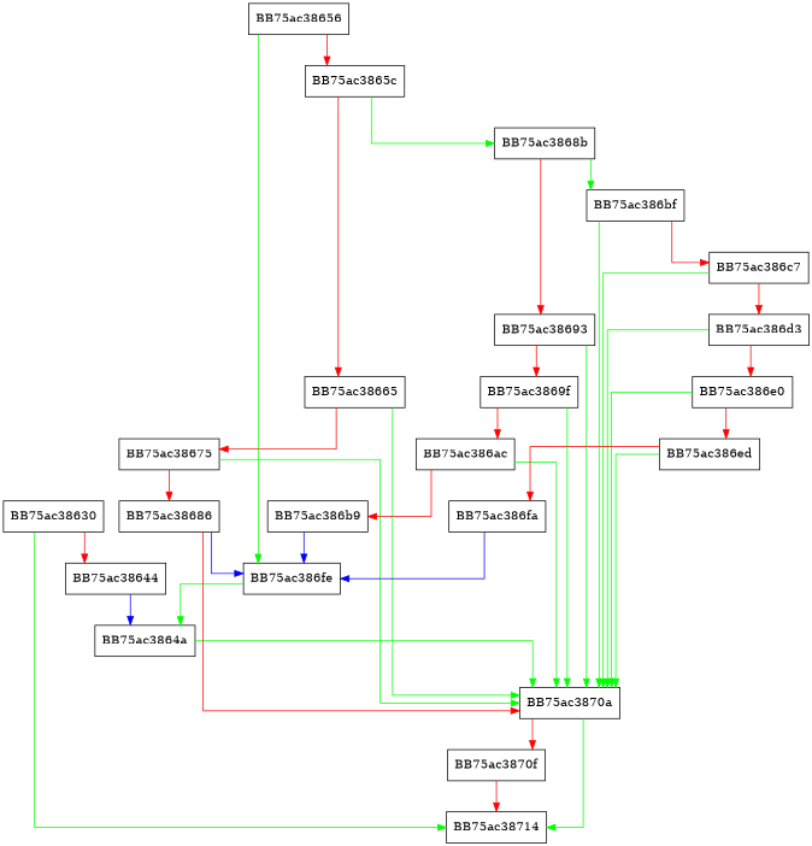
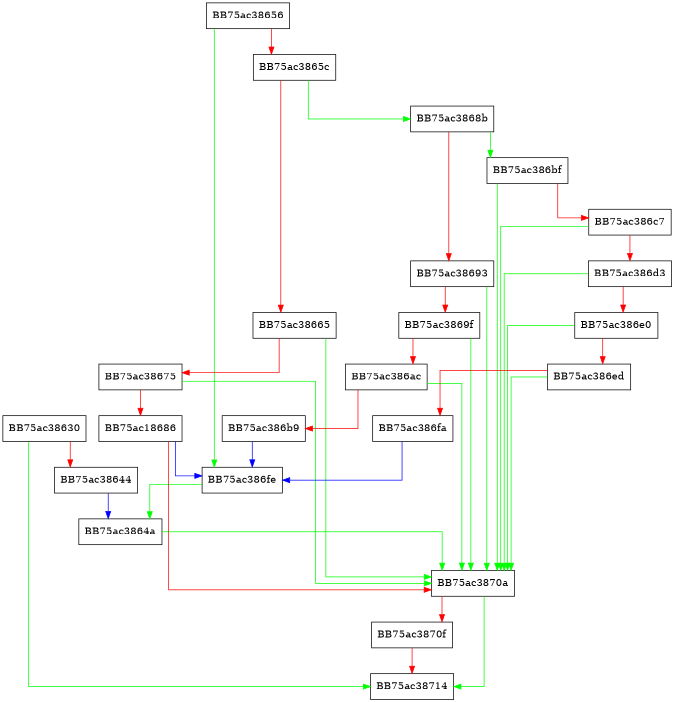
  digraph {
    splines=ortho
    node [shape=box]
    edge [color=green]
    BB75ac38630
    BB75ac38714
    BB75ac38644
    BB75ac3864a
    BB75ac3870a
    BB75ac3870f
    BB75ac38656
    BB75ac386fe
    BB75ac3865c
    BB75ac3868b
    BB75ac38665
    BB75ac386bf
    BB75ac38693
    BB75ac38675
    BB75ac386c7
    BB75ac3869f
-   BB75ac38686
+   BB75ac38686 [label=BB75ac18686]
    BB75ac386d3
    BB75ac386ac
    BB75ac386b9
    BB75ac386e0
    BB75ac386ed
    BB75ac386fa
    BB75ac38630 -> BB75ac38714
    BB75ac38630 -> BB75ac38644 [color=red]
    BB75ac38644 -> BB75ac3864a [color=blue]
    BB75ac3864a -> BB75ac3870a
    BB75ac3870a -> BB75ac38714
    BB75ac3870a -> BB75ac3870f [color=red]
    BB75ac3870f -> BB75ac38714 [color=red]
    BB75ac38656 -> BB75ac386fe
    BB75ac38656 -> BB75ac3865c [color=red]
    BB75ac386fe -> BB75ac3864a
    BB75ac3865c -> BB75ac3868b
    BB75ac3865c -> BB75ac38665 [color=red]
    BB75ac3868b -> BB75ac386bf
    BB75ac3868b -> BB75ac38693 [color=red]
    BB75ac38665 -> BB75ac3870a
    BB75ac38665 -> BB75ac38675 [color=red]
    BB75ac386bf -> BB75ac3870a
    BB75ac386bf -> BB75ac386c7 [color=red]
    BB75ac38693 -> BB75ac3870a
    BB75ac38693 -> BB75ac3869f [color=red]
    BB75ac38675 -> BB75ac3870a
    BB75ac38675 -> BB75ac38686 [color=red]
    BB75ac386c7 -> BB75ac3870a
    BB75ac386c7 -> BB75ac386d3 [color=red]
    BB75ac3869f -> BB75ac3870a
    BB75ac3869f -> BB75ac386ac [color=red]
    BB75ac38686 -> BB75ac3870a [color=red]
    BB75ac38686 -> BB75ac386fe [color=blue]
    BB75ac386d3 -> BB75ac3870a
    BB75ac386d3 -> BB75ac386e0 [color=red]
    BB75ac386ac -> BB75ac3870a
    BB75ac386ac -> BB75ac386b9 [color=red]
    BB75ac386b9 -> BB75ac386fe [color=blue]
    BB75ac386e0 -> BB75ac3870a
    BB75ac386e0 -> BB75ac386ed [color=red]
    BB75ac386ed -> BB75ac3870a
    BB75ac386ed -> BB75ac386fa [color=red]
    BB75ac386fa -> BB75ac386fe [color=blue]
  }
